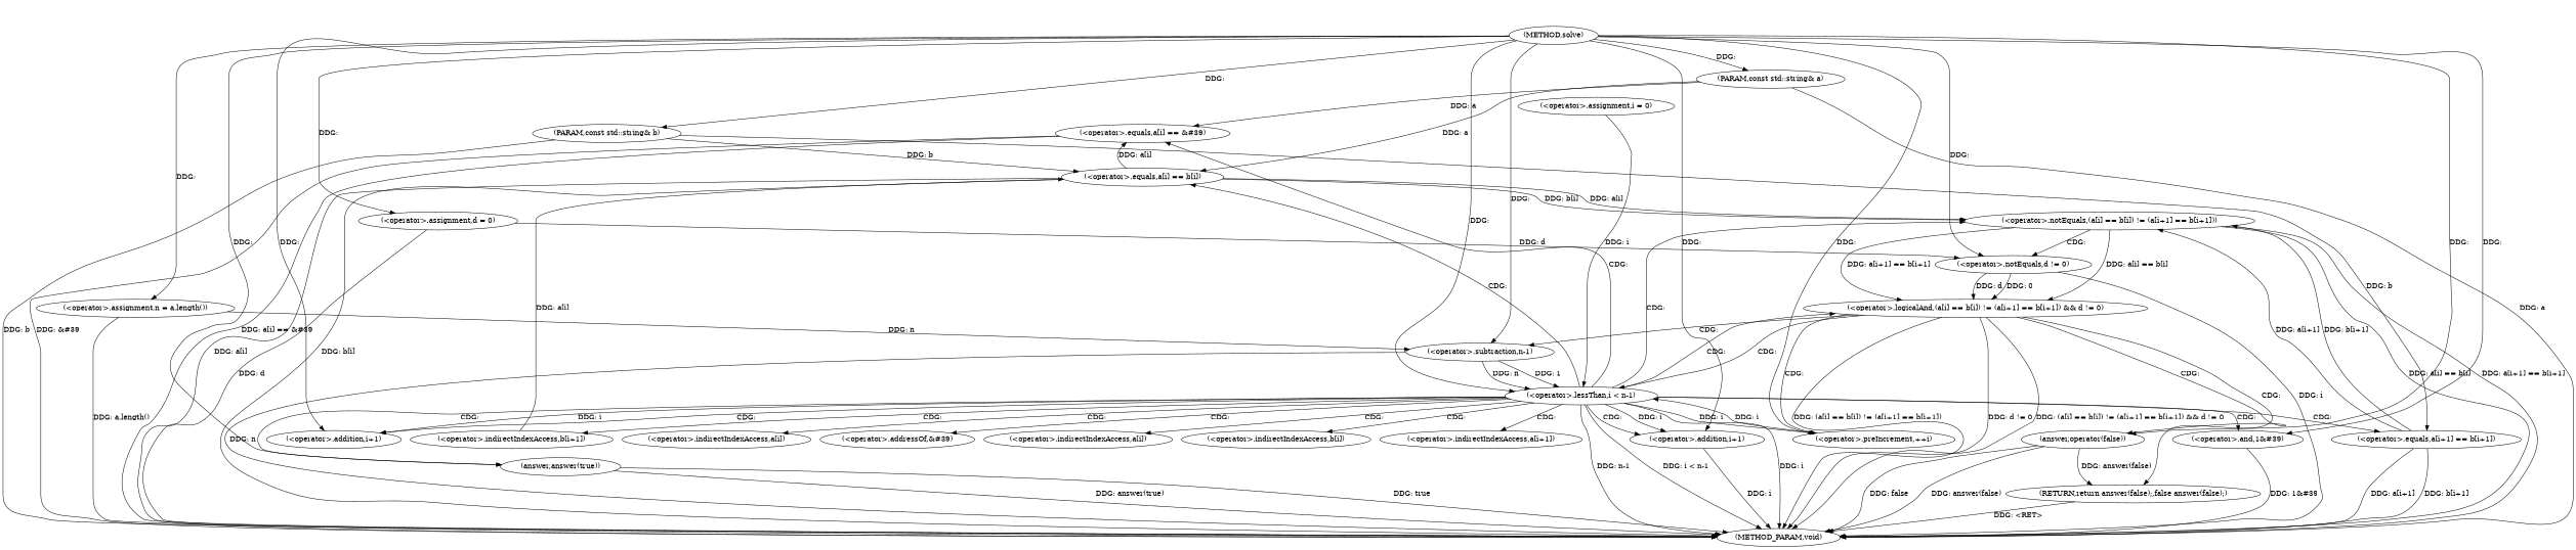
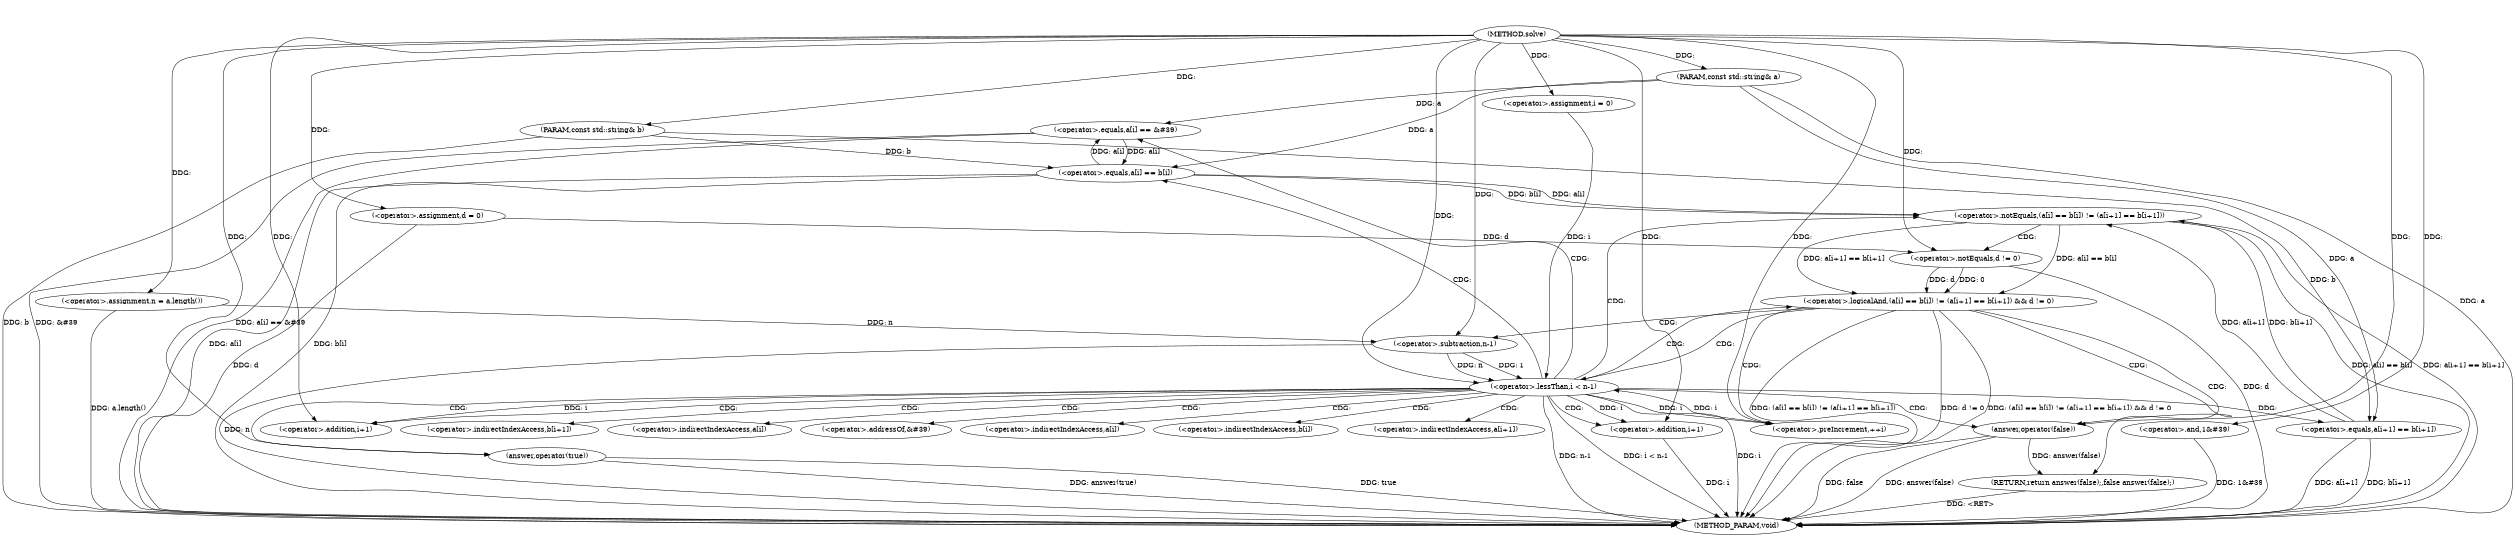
  digraph {
    n1 [label="(METHOD,solve)"]
    n2 [label="(PARAM,const std::string& a)"]
    n3 [label="(PARAM,const std::string& b)"]
    n4 [label="(<operator>.assignment,n = a.length())"]
    n5 [label="(<operator>.assignment,d = 0)"]
-   n6 [label="(answer,answer(true))"]
+   n6 [label="(answer,operator(true))"]
    n7 [label="(<operator>.assignment,i = 0)"]
    n8 [label="(<operator>.lessThan,i < n-1)"]
    n9 [label="(<operator>.preIncrement,++i)"]
    n10 [label="(<operator>.and,1&#39)"]
    n11 [label="(<operator>.subtraction,n-1)"]
    n12 [label="(answer,operator(false))"]
    n13 [label="(<operator>.notEquals,d != 0)"]
    n14 [label="(<operator>.addition,i+1)"]
    n15 [label="(<operator>.addition,i+1)"]
    n16 [label="(METHOD_PARAM,void)"]
    n17 [label="(<operator>.equals,a[i] == &#39)"]
    n18 [label="(<operator>.equals,a[i] == b[i])"]
    n19 [label="(<operator>.equals,a[i+1] == b[i+1])"]
    n20 [label="(<operator>.logicalAnd,(a[i] == b[i]) != (a[i+1] == b[i+1]) && d != 0)"]
    n21 [label="(<operator>.notEquals,(a[i] == b[i]) != (a[i+1] == b[i+1]))"]
    n22 [label="(<operator>.indirectIndexAccess,a[i])"]
    n23 [label="(<operator>.addressOf,&#39)"]
    n24 [label="(<operator>.indirectIndexAccess,a[i])"]
    n25 [label="(<operator>.indirectIndexAccess,b[i])"]
    n26 [label="(<operator>.indirectIndexAccess,a[i+1])"]
    n27 [label="(<operator>.indirectIndexAccess,b[i+1])"]
    n28 [label="(RETURN,return answer(false);,false answer(false);)"]
    n1 -> n2 [label="DDG: "]
    n1 -> n3 [label="DDG: "]
    n1 -> n4 [label="DDG: "]
    n1 -> n5 [label="DDG: "]
    n1 -> n6 [label="DDG: "]
+   n1 -> n7 [label="DDG: "]
    n1 -> n8 [label="DDG: "]
    n1 -> n9 [label="DDG: "]
    n1 -> n10 [label="DDG: "]
    n1 -> n11 [label="DDG: "]
    n1 -> n12 [label="DDG: "]
    n1 -> n13 [label="DDG: "]
    n1 -> n14 [label="DDG: "]
    n1 -> n15 [label="DDG: "]
    n2 -> n16 [label="DDG: a"]
    n2 -> n17 [label="DDG: a"]
    n2 -> n18 [label="DDG: a"]
+   n2 -> n19 [label="DDG: a"]
    n3 -> n16 [label="DDG: b"]
    n3 -> n18 [label="DDG: b"]
    n3 -> n19 [label="DDG: b"]
    n4 -> n11 [label="DDG: n"]
    n4 -> n16 [label="DDG: a.length()"]
    n5 -> n13 [label="DDG: d"]
    n5 -> n16 [label="DDG: d"]
    n6 -> n16 [label="DDG: answer(true)"]
    n6 -> n16 [label="DDG: true"]
    n7 -> n8 [label="DDG: i"]
    n8 -> n6 [label="CDG: "]
    n8 -> n9 [label="DDG: i"]
-   n8 -> n10 [label="CDG: "]
+   n8 -> n12 [label="CDG: "]
    n8 -> n14 [label="DDG: i"]
    n8 -> n14 [label="CDG: "]
    n8 -> n15 [label="DDG: i"]
    n8 -> n15 [label="CDG: "]
    n8 -> n16 [label="DDG: i"]
    n8 -> n16 [label="DDG: n-1"]
    n8 -> n16 [label="DDG: i < n-1"]
    n8 -> n17 [label="CDG: "]
    n8 -> n18 [label="CDG: "]
-   n8 -> n19 [label="CDG: "]
+   n8 -> n19 [label="DDG: "]
    n8 -> n20 [label="CDG: "]
    n8 -> n21 [label="CDG: "]
    n8 -> n22 [label="CDG: "]
    n8 -> n23 [label="CDG: "]
    n8 -> n24 [label="CDG: "]
    n8 -> n25 [label="CDG: "]
    n8 -> n26 [label="CDG: "]
    n8 -> n27 [label="CDG: "]
    n9 -> n8 [label="DDG: i"]
    n10 -> n16 [label="DDG: 1&#39"]
    n11 -> n8 [label="DDG: n"]
    n11 -> n8 [label="DDG: 1"]
    n11 -> n16 [label="DDG: n"]
    n12 -> n16 [label="DDG: answer(false)"]
    n12 -> n16 [label="DDG: false"]
    n12 -> n28 [label="DDG: answer(false)"]
-   n13 -> n16 [label="DDG: i"]
+   n13 -> n16 [label="DDG: d"]
    n13 -> n20 [label="DDG: d"]
    n13 -> n20 [label="DDG: 0"]
    n15 -> n16 [label="DDG: i"]
    n17 -> n16 [label="DDG: &#39"]
    n17 -> n16 [label="DDG: a[i] == &#39"]
-   n27 -> n18 [label="DDG: a[i]"]
+   n17 -> n18 [label="DDG: a[i]"]
    n18 -> n16 [label="DDG: a[i]"]
    n18 -> n16 [label="DDG: b[i]"]
    n18 -> n17 [label="DDG: a[i]"]
    n18 -> n21 [label="DDG: b[i]"]
    n18 -> n21 [label="DDG: a[i]"]
    n19 -> n16 [label="DDG: a[i+1]"]
    n19 -> n16 [label="DDG: b[i+1]"]
    n19 -> n21 [label="DDG: b[i+1]"]
    n19 -> n21 [label="DDG: a[i+1]"]
    n20 -> n8 [label="CDG: "]
    n20 -> n9 [label="CDG: "]
    n20 -> n11 [label="CDG: "]
    n20 -> n12 [label="CDG: "]
    n20 -> n16 [label="DDG: (a[i] == b[i]) != (a[i+1] == b[i+1])"]
    n20 -> n16 [label="DDG: d != 0"]
    n20 -> n16 [label="DDG: (a[i] == b[i]) != (a[i+1] == b[i+1]) && d != 0"]
    n20 -> n28 [label="CDG: "]
    n21 -> n13 [label="CDG: "]
    n21 -> n16 [label="DDG: a[i] == b[i]"]
    n21 -> n16 [label="DDG: a[i+1] == b[i+1]"]
    n21 -> n20 [label="DDG: a[i+1] == b[i+1]"]
    n21 -> n20 [label="DDG: a[i] == b[i]"]
    n28 -> n16 [label="DDG: <RET>"]
  }
